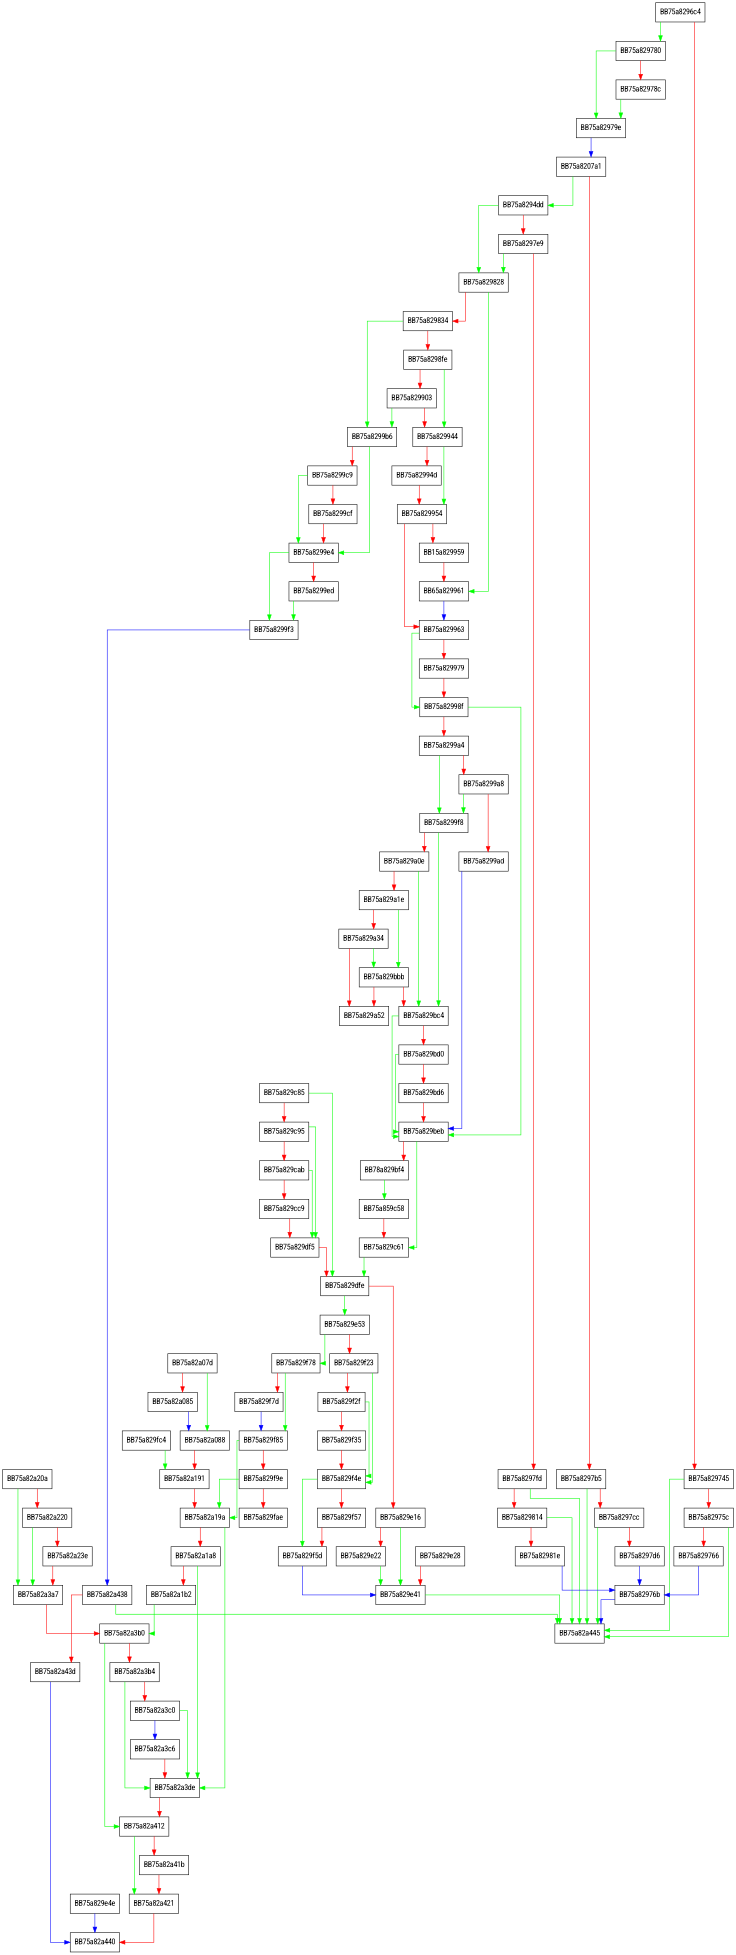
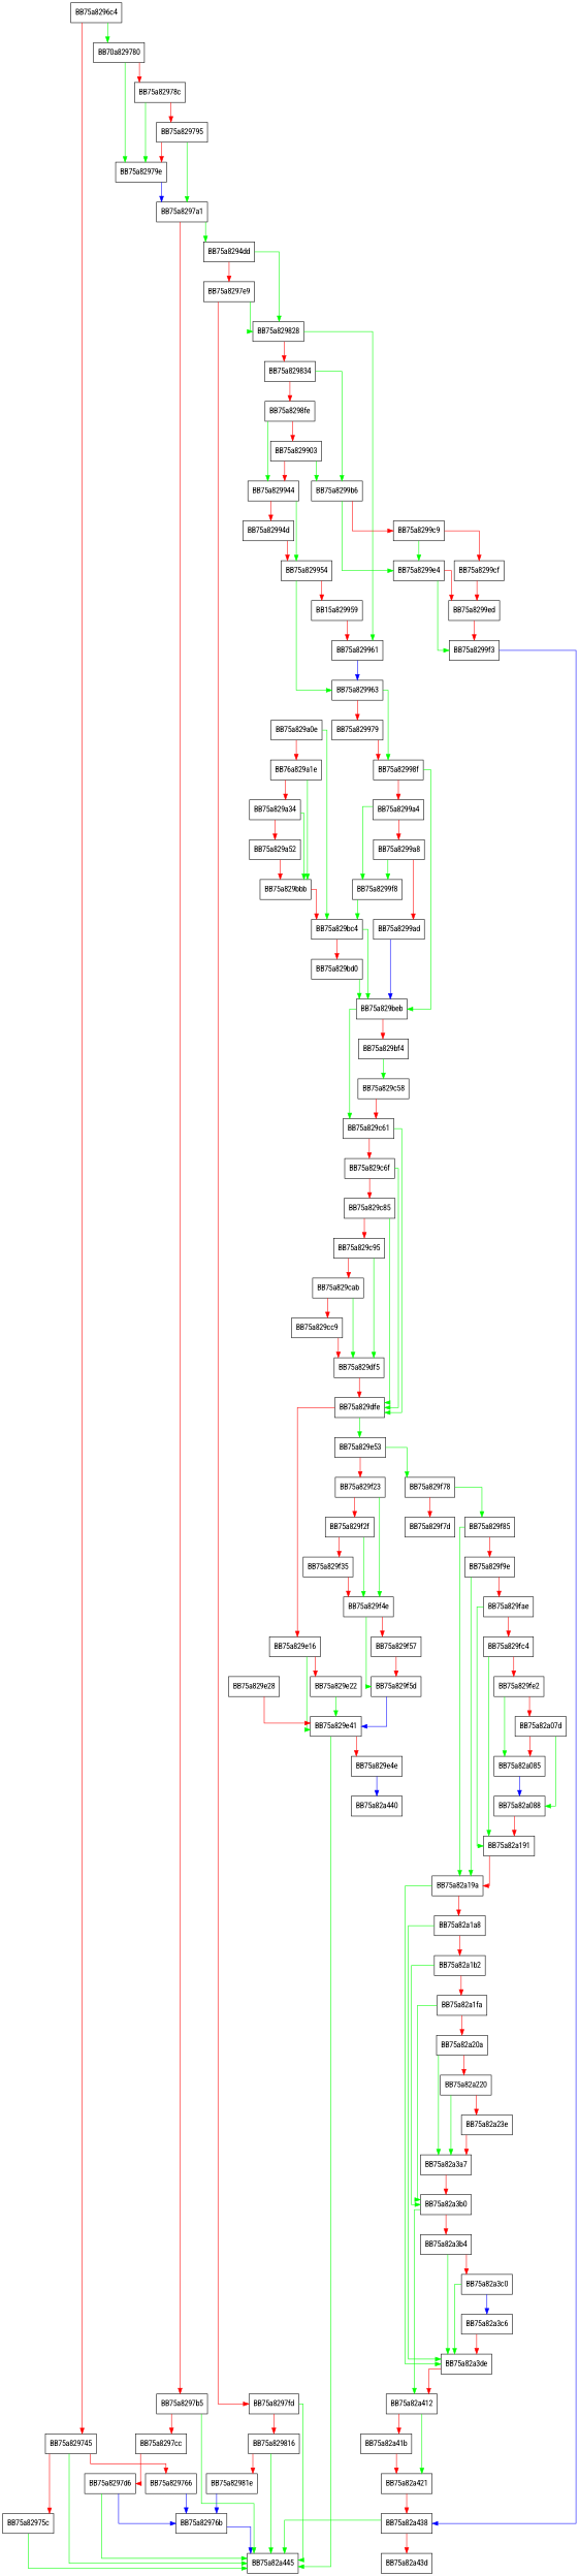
  digraph {
    fontname="Roboto Condensed"
    splines=ortho
    node [fontname="Roboto Condensed" shape=box]
    edge [color=red fontname="Roboto Condensed"]
    BB75a8296c4
-   BB75a829780
+   BB75a829780 [label=BB70a829780]
    BB75a829745
    BB75a82979e
    BB75a82978c
    BB75a82a445
    BB75a82975c
-   BB75a8297a1 [label=BB75a8207a1]
+   BB75a8297a1
+   BB75a829795
    BB75a829766
    BB75a82976b
    n12 [label=BB75a8294dd]
    BB75a8297b5
    BB75a829828
    BB75a8297e9
    BB75a8297cc
-   BB75a829961 [label=BB65a829961]
+   BB75a829961
    BB75a829834
    BB75a8297fd
    BB75a8297d6
    BB75a829963
    BB75a8299b6
    BB75a8298fe
-   BB75a829814
+   BB75a829814 [label=BB75a829816]
    BB75a82981e
    BB75a82998f
    BB75a829979
    BB75a8299e4
    BB75a8299c9
    BB75a829944
    BB75a829903
    BB75a8299f3
    BB75a8299ed
    BB75a8299cf
    BB75a829954
    BB75a82994d
    n37 [label=BB15a829959]
    BB75a829beb
    BB75a8299a4
    BB75a829c61
-   BB75a829bf4 [label=BB78a829bf4]
+   BB75a829bf4
    BB75a8299f8
    BB75a8299a8
    BB75a829dfe
-   BB75a829c58 [label=BB75a859c58]
+   BB75a829c6f
+   BB75a829c58
    BB75a829bc4
    BB75a829a0e
    BB75a8299ad
    BB75a829bd0
-   BB75a829a1e
+   BB75a829a1e [label=BB76a829a1e]
    BB75a82a438
    BB75a82a43d
    BB75a82a440
-   BB75a829bd6
    BB75a829bbb
    BB75a829a34
    BB75a829a52
    BB75a829e53
    BB75a829e16
    BB75a829c85
    BB75a829f78
    BB75a829f23
    BB75a829e41
    BB75a829e22
    BB75a829c95
    BB75a829df5
    BB75a829cab
    BB75a829cc9
    BB75a829f85
    BB75a829f7d
    BB75a829f4e
    BB75a829f2f
    BB75a829e4e
    BB75a829e28
    BB75a82a19a
    BB75a829f9e
    BB75a829f5d
    BB75a829f57
    BB75a829f35
    BB75a82a3de
    BB75a82a1a8
    BB75a829fae
    BB75a82a412
    BB75a82a1b2
    BB75a82a191
    BB75a829fc4
+   BB75a829fe2
    BB75a82a085
    BB75a82a07d
    BB75a82a088
    BB75a82a421
    BB75a82a41b
    BB75a82a3b0
+   BB75a82a1fa
    BB75a82a3b4
    BB75a82a20a
    BB75a82a3c0
    BB75a82a3a7
    BB75a82a220
    BB75a82a23e
    BB75a82a3c6
    BB75a8296c4 -> BB75a829780 [color=green]
    BB75a8296c4 -> BB75a829745
    BB75a829780 -> BB75a82979e [color=green]
    BB75a829780 -> BB75a82978c
    BB75a829745 -> BB75a82a445 [color=green]
    BB75a829745 -> BB75a82975c
    BB75a82979e -> BB75a8297a1 [color=blue]
    BB75a82978c -> BB75a82979e [color=green]
+   BB75a82978c -> BB75a829795
    BB75a82975c -> BB75a82a445 [color=green]
-   BB75a82975c -> BB75a829766
+   BB75a829745 -> BB75a829766
    BB75a8297a1 -> n12 [color=green]
    BB75a8297a1 -> BB75a8297b5
+   BB75a829795 -> BB75a82979e
+   BB75a829795 -> BB75a8297a1 [color=green]
    BB75a829766 -> BB75a82976b [color=blue]
    BB75a82976b -> BB75a82a445 [color=blue]
    n12 -> BB75a829828 [color=green]
    n12 -> BB75a8297e9
    BB75a8297b5 -> BB75a82a445 [color=green]
    BB75a8297b5 -> BB75a8297cc
    BB75a829828 -> BB75a829961 [color=green]
    BB75a829828 -> BB75a829834
    BB75a8297e9 -> BB75a829828 [color=green]
    BB75a8297e9 -> BB75a8297fd
-   BB75a8297cc -> BB75a82a445 [color=green]
+   BB75a8297d6 -> BB75a82a445 [color=green]
    BB75a8297cc -> BB75a8297d6
    BB75a829961 -> BB75a829963 [color=blue]
    BB75a829834 -> BB75a8299b6 [color=green]
    BB75a829834 -> BB75a8298fe
    BB75a8297fd -> BB75a82a445 [color=green]
    BB75a8297fd -> BB75a829814
    BB75a8297d6 -> BB75a82976b [color=blue]
    BB75a829963 -> BB75a82998f [color=green]
    BB75a829963 -> BB75a829979
    BB75a8299b6 -> BB75a8299e4 [color=green]
    BB75a8299b6 -> BB75a8299c9
    BB75a8298fe -> BB75a829944 [color=green]
    BB75a8298fe -> BB75a829903
    BB75a829814 -> BB75a82a445 [color=green]
    BB75a829814 -> BB75a82981e
    BB75a82981e -> BB75a82976b [color=blue]
    BB75a82998f -> BB75a829beb [color=green]
    BB75a82998f -> BB75a8299a4
    BB75a829979 -> BB75a82998f
    BB75a8299e4 -> BB75a8299f3 [color=green]
    BB75a8299e4 -> BB75a8299ed
    BB75a8299c9 -> BB75a8299e4 [color=green]
    BB75a8299c9 -> BB75a8299cf
    BB75a829944 -> BB75a829954 [color=green]
    BB75a829944 -> BB75a82994d
    BB75a829903 -> BB75a8299b6 [color=green]
    BB75a829903 -> BB75a829944
    BB75a8299f3 -> BB75a82a438 [color=blue]
-   BB75a8299ed -> BB75a8299f3 [color=green]
-   BB75a8299cf -> BB75a8299e4
-   BB75a829954 -> BB75a829963
+   BB75a8299ed -> BB75a8299f3
+   BB75a8299cf -> BB75a8299ed
+   BB75a829954 -> BB75a829963 [color=green]
    BB75a829954 -> n37
    BB75a82994d -> BB75a829954
    n37 -> BB75a829961
    BB75a829beb -> BB75a829c61 [color=green]
    BB75a829beb -> BB75a829bf4
    BB75a8299a4 -> BB75a8299f8 [color=green]
    BB75a8299a4 -> BB75a8299a8
    BB75a829c61 -> BB75a829dfe [color=green]
+   BB75a829c61 -> BB75a829c6f
    BB75a829bf4 -> BB75a829c58 [color=green]
    BB75a8299f8 -> BB75a829bc4 [color=green]
-   BB75a8299f8 -> BB75a829a0e
    BB75a8299a8 -> BB75a8299f8 [color=green]
    BB75a8299a8 -> BB75a8299ad
    BB75a829dfe -> BB75a829e53 [color=green]
    BB75a829dfe -> BB75a829e16
+   BB75a829c6f -> BB75a829dfe [color=green]
+   BB75a829c6f -> BB75a829c85
    BB75a829c58 -> BB75a829c61
    BB75a829bc4 -> BB75a829beb [color=green]
    BB75a829bc4 -> BB75a829bd0
    BB75a829a0e -> BB75a829bc4 [color=green]
    BB75a829a0e -> BB75a829a1e
    BB75a8299ad -> BB75a829beb [color=blue]
    BB75a829bd0 -> BB75a829beb [color=green]
-   BB75a829bd0 -> BB75a829bd6
    BB75a829a1e -> BB75a829bbb [color=green]
    BB75a829a1e -> BB75a829a34
    BB75a82a438 -> BB75a82a445 [color=green]
    BB75a82a438 -> BB75a82a43d
-   BB75a82a43d -> BB75a82a440 [color=blue]
-   BB75a829bd6 -> BB75a829beb
    BB75a829bbb -> BB75a829bc4
    BB75a829a34 -> BB75a829bbb [color=green]
    BB75a829a34 -> BB75a829a52
-   BB75a829bbb -> BB75a829a52
+   BB75a829a52 -> BB75a829bbb
    BB75a829e53 -> BB75a829f78 [color=green]
    BB75a829e53 -> BB75a829f23
    BB75a829e16 -> BB75a829e41 [color=green]
    BB75a829e16 -> BB75a829e22
    BB75a829c85 -> BB75a829dfe [color=green]
    BB75a829c85 -> BB75a829c95
    BB75a829f78 -> BB75a829f85 [color=green]
    BB75a829f78 -> BB75a829f7d
    BB75a829f23 -> BB75a829f4e [color=green]
    BB75a829f23 -> BB75a829f2f
    BB75a829e41 -> BB75a82a445 [color=green]
+   BB75a829e41 -> BB75a829e4e
    BB75a829e22 -> BB75a829e41 [color=green]
    BB75a829c95 -> BB75a829df5 [color=green]
    BB75a829c95 -> BB75a829cab
    BB75a829df5 -> BB75a829dfe
    BB75a829cab -> BB75a829df5 [color=green]
    BB75a829cab -> BB75a829cc9
    BB75a829cc9 -> BB75a829df5
    BB75a829f85 -> BB75a82a19a [color=green]
    BB75a829f85 -> BB75a829f9e
-   BB75a829f7d -> BB75a829f85 [color=blue]
    BB75a829f4e -> BB75a829f5d [color=green]
    BB75a829f4e -> BB75a829f57
    BB75a829f2f -> BB75a829f4e [color=green]
    BB75a829f2f -> BB75a829f35
    BB75a829e4e -> BB75a82a440 [color=blue]
    BB75a829e28 -> BB75a829e41
    BB75a82a19a -> BB75a82a3de [color=green]
    BB75a82a19a -> BB75a82a1a8
    BB75a829f9e -> BB75a82a19a [color=green]
    BB75a829f9e -> BB75a829fae
    BB75a829f5d -> BB75a829e41 [color=blue]
    BB75a829f57 -> BB75a829f5d
    BB75a829f35 -> BB75a829f4e
    BB75a82a3de -> BB75a82a412
    BB75a82a1a8 -> BB75a82a3de [color=green]
    BB75a82a1a8 -> BB75a82a1b2
+   BB75a829fae -> BB75a82a191 [color=green]
+   BB75a829fae -> BB75a829fc4
    BB75a82a412 -> BB75a82a421 [color=green]
    BB75a82a412 -> BB75a82a41b
    BB75a82a1b2 -> BB75a82a3b0 [color=green]
+   BB75a82a1b2 -> BB75a82a1fa
    BB75a82a191 -> BB75a82a19a
    BB75a829fc4 -> BB75a82a191 [color=green]
+   BB75a829fc4 -> BB75a829fe2
+   BB75a829fe2 -> BB75a82a085 [color=green]
+   BB75a829fe2 -> BB75a82a07d
    BB75a82a085 -> BB75a82a088 [color=blue]
    BB75a82a07d -> BB75a82a085
    BB75a82a07d -> BB75a82a088 [color=green]
    BB75a82a088 -> BB75a82a191
-   BB75a82a421 -> BB75a82a440
+   BB75a82a421 -> BB75a82a438
    BB75a82a41b -> BB75a82a421
    BB75a82a3b0 -> BB75a82a412 [color=green]
    BB75a82a3b0 -> BB75a82a3b4
+   BB75a82a1fa -> BB75a82a3b0 [color=green]
+   BB75a82a1fa -> BB75a82a20a
    BB75a82a3b4 -> BB75a82a3de [color=green]
    BB75a82a3b4 -> BB75a82a3c0
    BB75a82a20a -> BB75a82a3a7 [color=green]
    BB75a82a20a -> BB75a82a220
    BB75a82a3c0 -> BB75a82a3de [color=green]
    BB75a82a3c0 -> BB75a82a3c6 [color=blue]
    BB75a82a3a7 -> BB75a82a3b0
    BB75a82a220 -> BB75a82a3a7 [color=green]
    BB75a82a220 -> BB75a82a23e
    BB75a82a23e -> BB75a82a3a7
    BB75a82a3c6 -> BB75a82a3de
  }
